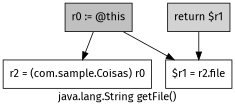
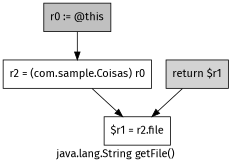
  digraph {
    fontname="Fira Sans"
    label="java.lang.String getFile()"
    node [fontname="Fira Sans" shape=box]
    edge [fontname="Fira Sans"]
    n1 [fillcolor=gray label="r0 := @this" style=filled]
    n2 [label="r2 = (com.sample.Coisas) r0"]
    n3 [label="$r1 = r2.file"]
    n4 [fillcolor=lightgray label="return $r1" style=filled]
    n1 -> n2
-   n1 -> n3
+   n2 -> n3
    n4 -> n3
  }
